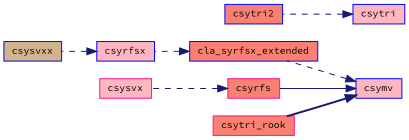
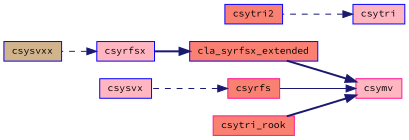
  digraph {
    fontname="Source Code Pro"
    rankdir=RL
    node [color=blue fillcolor=lightpink fontname="Source Code Pro" fontsize=10 shape=record style=filled]
    edge [color=midnightblue dir=back fontname="Source Code Pro" fontsize=10 labelfontname=Helvetica labelfontsize=10 style=dashed]
-   n1 [fontcolor=black height=0.2 label=csymv width=0.4]
+   n1 [color=deeppink fontcolor=black height=0.2 label=csymv width=0.4]
    n2 [fillcolor=salmon height=0.2 label=cla_syrfsx_extended width=0.4]
    n3 [color=deeppink fillcolor=salmon height=0.2 label=csyrfs width=0.4]
    n4 [color=deeppink fillcolor=salmon height=0.2 label=csytri_rook width=0.4]
    n5 [height=0.2 label=csyrfsx width=0.4]
-   n6 [color=deeppink height=0.2 label=csysvx width=0.4]
+   n6 [height=0.2 label=csysvx width=0.4]
    n7 [height=0.2 label=csytri width=0.4]
    n8 [fillcolor=salmon height=0.2 label=csytri2 width=0.4]
    n9 [fillcolor=tan height=0.2 label=csysvxx width=0.4]
-   n1 -> n2
+   n1 -> n2 [style=bold]
    n1 -> n3 [style=solid]
    n1 -> n4 [style=bold]
-   n2 -> n5
+   n2 -> n5 [style=bold]
    n3 -> n6
    n5 -> n9
    n7 -> n8
  }
